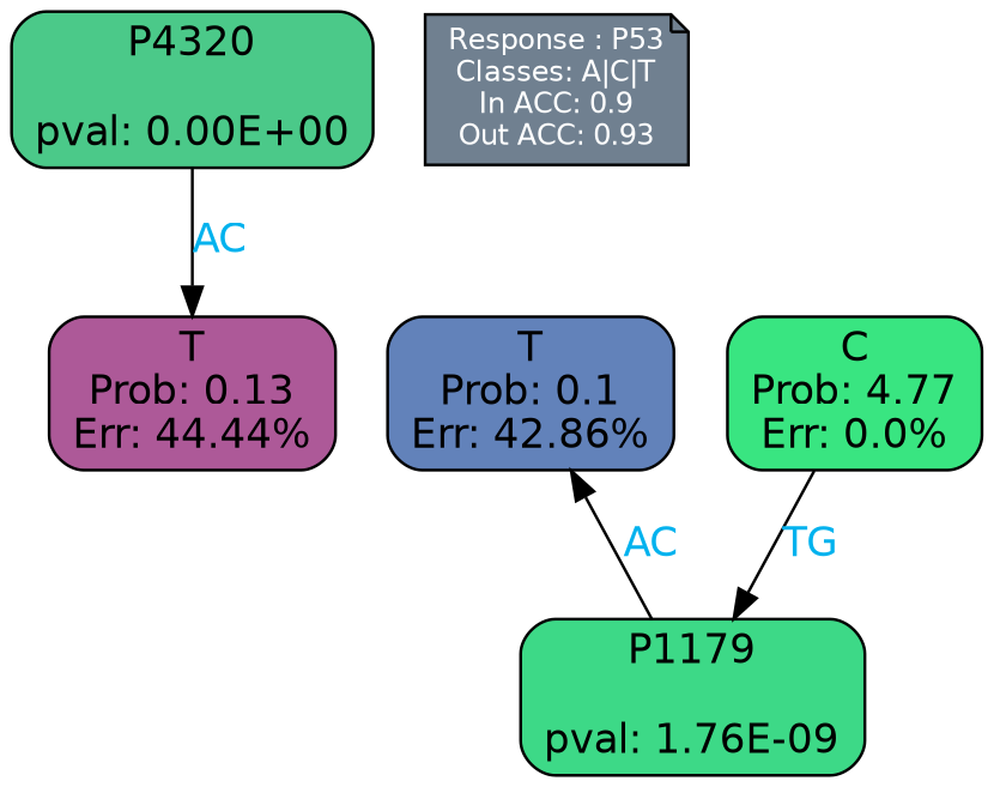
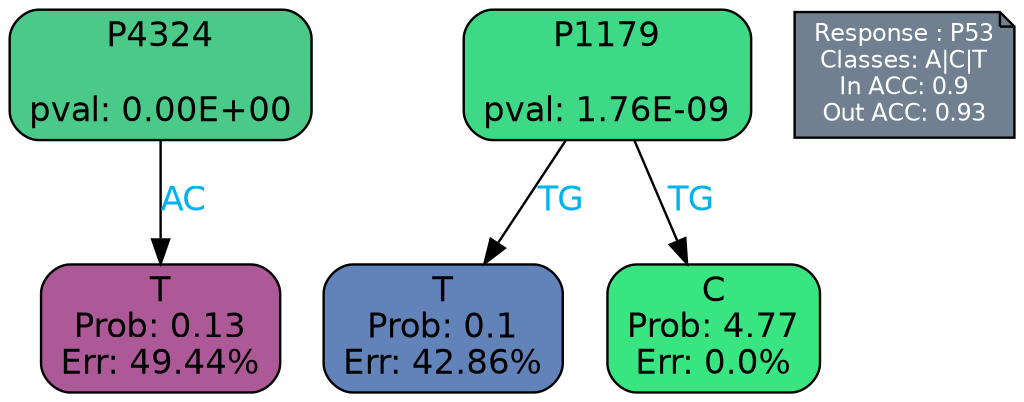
  digraph {
    ranksep=equally
    splines=polylines
    node [color=black fontname=helvetica shape=box style="filled, rounded"]
    edge [fontcolor=deepskyblue2 fontname=helvetica]
-   n1 [fillcolor="#ad5998" label="T\nProb: 0.13\nErr: 44.44%"]
+   n1 [fillcolor="#ad5998" label="T\nProb: 0.13\nErr: 49.44%"]
    n2 [fillcolor="#6282ba" label="T\nProb: 0.1\nErr: 42.86%"]
    n3 [fillcolor="#39e581" label="C\nProb: 4.77\nErr: 0.0%"]
    n4 [align=left fillcolor=slategray fontcolor=white fontsize=10 label="Response : P53\nClasses: A|C|T\nIn ACC: 0.9\nOut ACC: 0.93\n" shape=note style=filled]
-   n5 [fillcolor="#4bc989" label="P4320\n\npval: 0.00E+00"]
+   n5 [fillcolor="#4bc989" label="P4324\n\npval: 0.00E+00"]
    n6 [fillcolor="#3dd987" label="P1179\n\npval: 1.76E-09"]
    subgraph sub_1 {
      rank=same
      n1
      n2
      n3
    }
    subgraph sub_2 {
      rank=same
      n4
      n5
    }
    n5 -> n1 [label=AC]
-   n6 -> n2 [label=AC]
-   n3 -> n6 [label=TG]
+   n6 -> n2 [label=TG]
+   n6 -> n3 [label=TG]
  }
